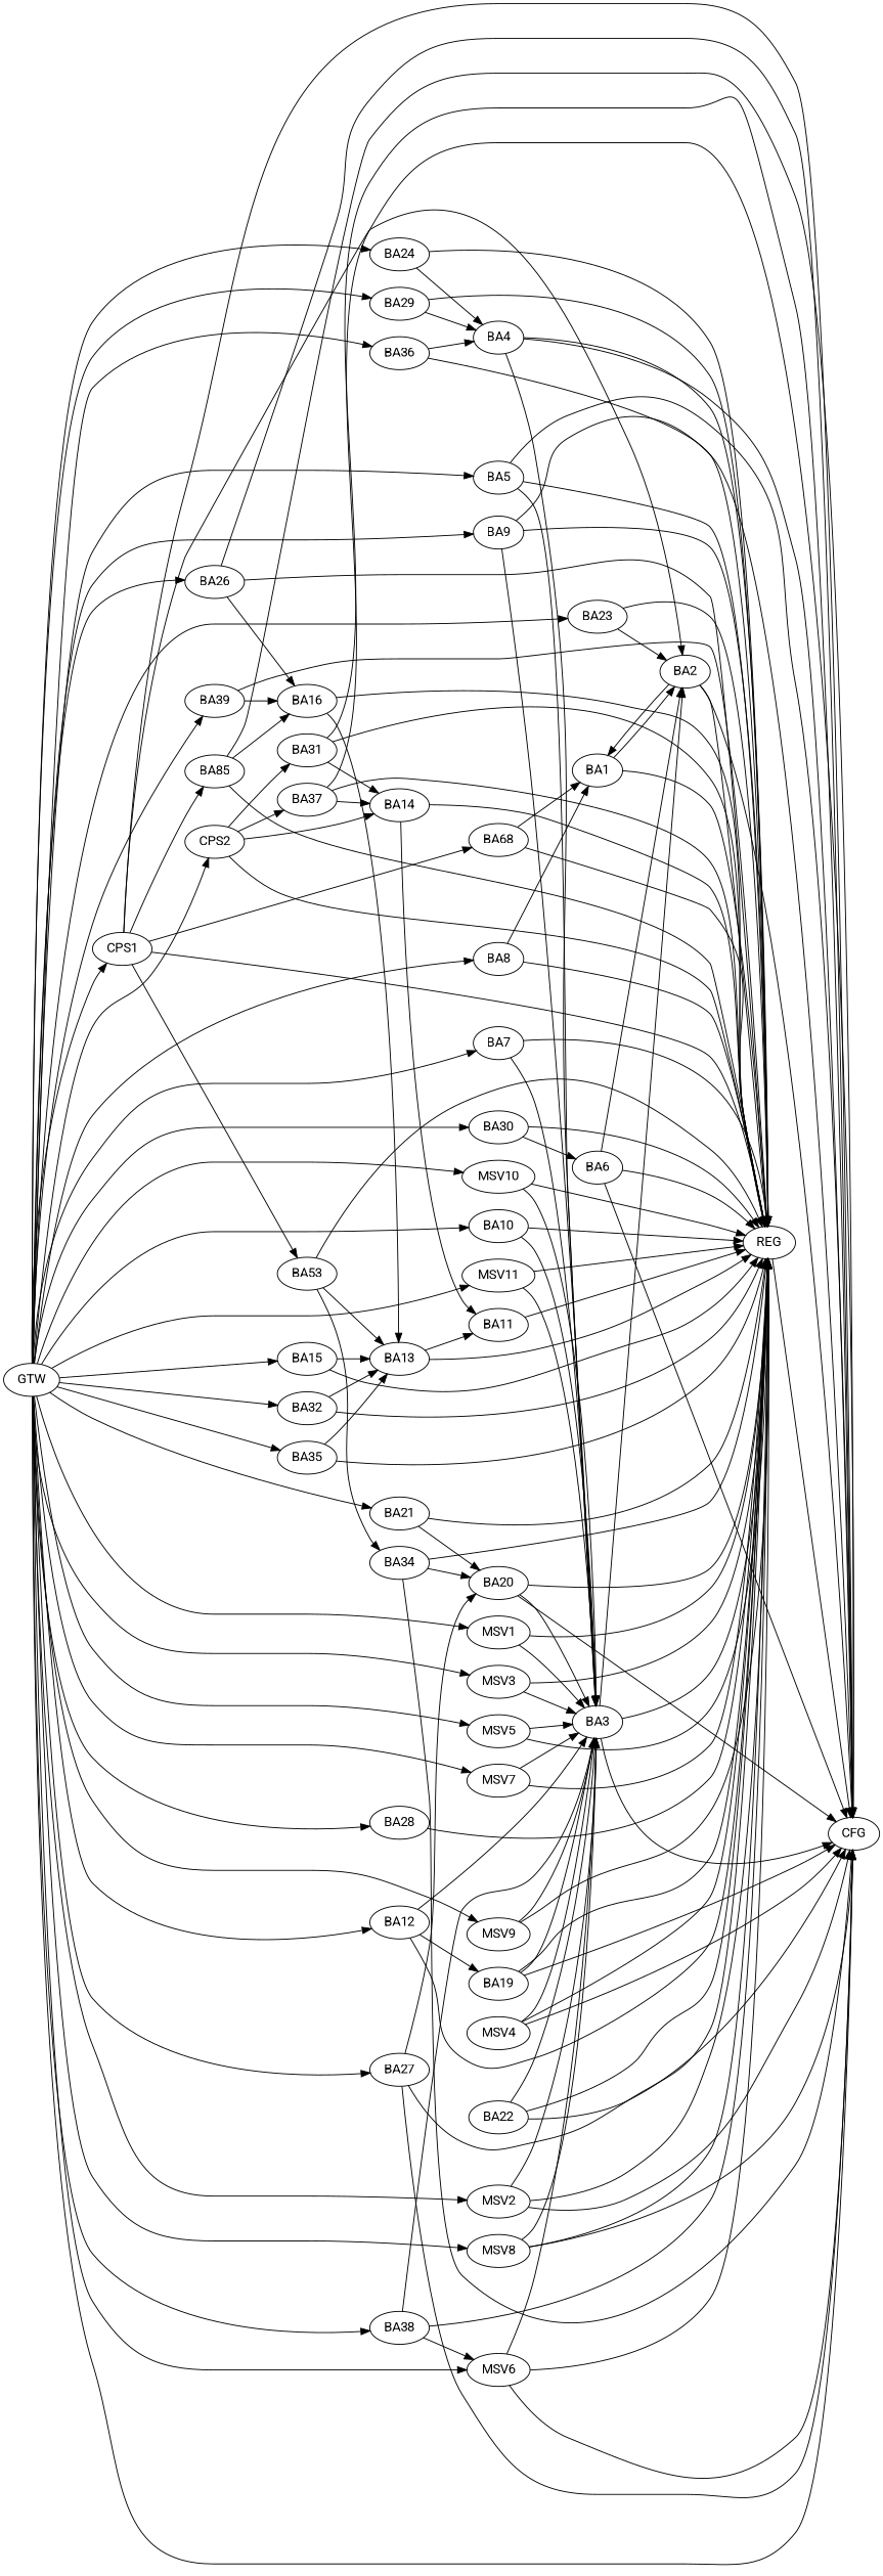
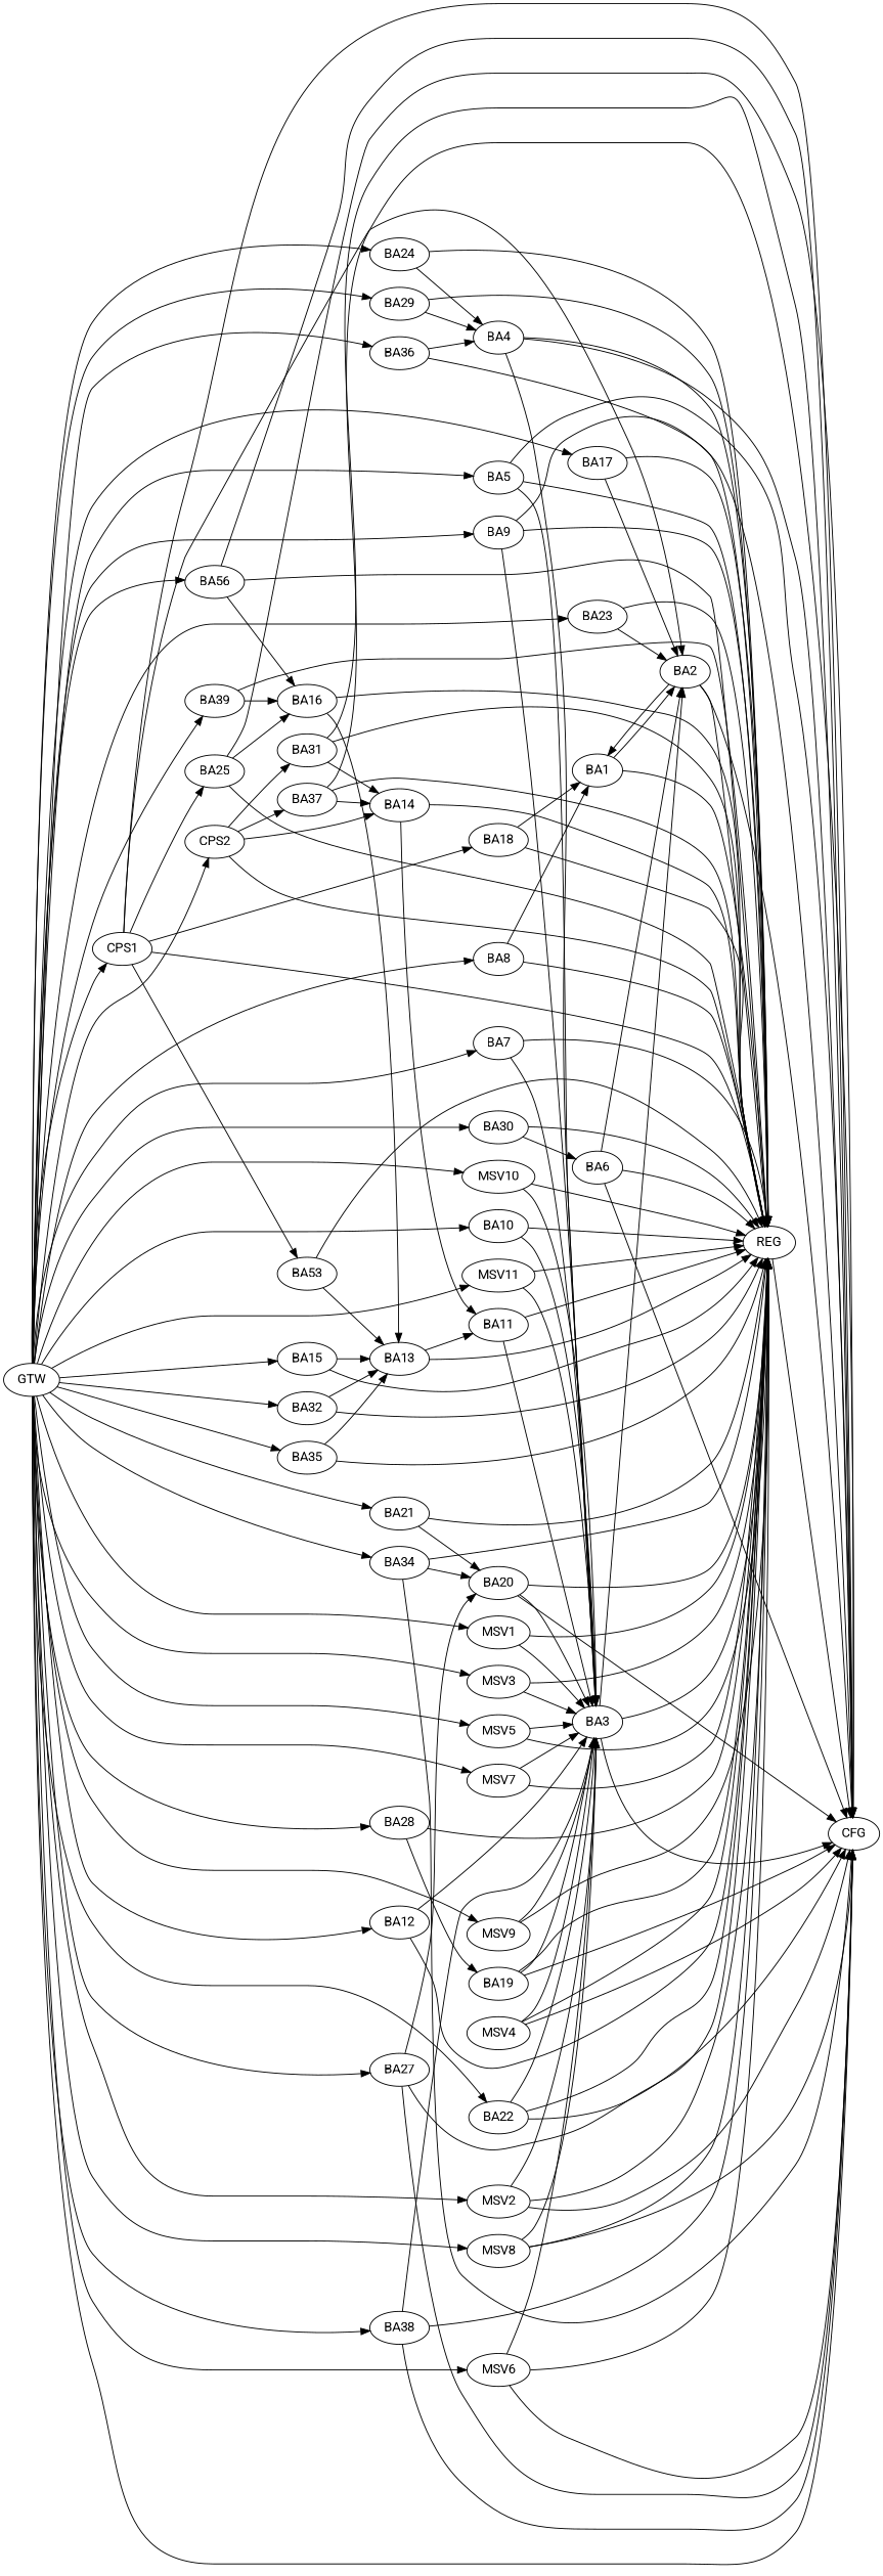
  strict digraph {
    fontname=Roboto
    rankdir=LR
    node [fontname=Roboto]
    edge [fontname=Roboto]
    n1 [label=BA1]
    n2 [label=BA2]
    n3 [label=REG]
    n4 [label=CFG]
    n5 [label=BA3]
    n6 [label=BA4]
    n7 [label=BA5]
    n8 [label=BA6]
    n9 [label=BA7]
    n10 [label=BA8]
    n11 [label=BA9]
    n12 [label=BA10]
    n13 [label=BA11]
    n14 [label=BA12]
    n15 [label=BA13]
    n16 [label=BA14]
    n17 [label=BA15]
    n18 [label=BA16]
-   n20 [label=BA68]
+   n19 [label=BA17]
+   n20 [label=BA18]
    n21 [label=BA19]
    n22 [label=BA20]
    n23 [label=BA21]
    n24 [label=BA22]
    n25 [label=BA23]
    n26 [label=BA24]
-   n27 [label=BA85]
-   n28 [label=BA26]
+   n27 [label=BA25]
+   n28 [label=BA56]
    n29 [label=BA27]
    n30 [label=BA28]
    n31 [label=BA29]
    n32 [label=BA30]
    n33 [label=BA31]
    n34 [label=BA32]
    n35 [label=BA53]
    n36 [label=BA34]
    n37 [label=BA35]
    n38 [label=BA36]
    n39 [label=BA37]
    n40 [label=BA38]
    n41 [label=BA39]
    n42 [label=CPS1]
    n43 [label=CPS2]
    n44 [label=GTW]
    n45 [label=MSV1]
    n46 [label=MSV2]
    n47 [label=MSV3]
    n48 [label=MSV5]
    n49 [label=MSV6]
    n50 [label=MSV7]
    n51 [label=MSV8]
    n52 [label=MSV9]
    n53 [label=MSV10]
    n54 [label=MSV11]
    n55 [label=MSV4]
    n1 -> n2
    n1 -> n3
    n2 -> n1
    n2 -> n3
    n2 -> n4
    n3 -> n4
    n5 -> n2
    n5 -> n3
    n5 -> n4
    n6 -> n3
    n6 -> n4
    n6 -> n5
    n7 -> n3
    n7 -> n4
    n7 -> n5
    n8 -> n2
    n8 -> n3
    n8 -> n4
    n9 -> n3
    n9 -> n5
    n10 -> n1
    n10 -> n3
    n11 -> n3
    n11 -> n4
    n11 -> n5
    n12 -> n3
    n12 -> n5
    n13 -> n3
+   n13 -> n5
    n14 -> n3
    n14 -> n5
    n15 -> n3
    n15 -> n13
    n16 -> n3
    n16 -> n13
    n17 -> n3
    n17 -> n15
    n18 -> n3
    n18 -> n15
+   n19 -> n2
+   n19 -> n3
    n20 -> n1
    n20 -> n3
    n21 -> n3
    n21 -> n4
    n21 -> n5
    n22 -> n3
    n22 -> n4
    n22 -> n5
    n23 -> n3
    n23 -> n22
    n24 -> n3
    n24 -> n4
    n24 -> n5
    n25 -> n2
    n25 -> n3
    n26 -> n3
    n26 -> n6
    n27 -> n3
    n27 -> n4
    n27 -> n18
    n28 -> n3
    n28 -> n4
    n28 -> n18
    n29 -> n3
    n29 -> n4
    n29 -> n22
    n30 -> n3
-   n14 -> n21
+   n30 -> n21
    n31 -> n3
    n31 -> n6
    n32 -> n3
    n32 -> n8
    n33 -> n3
    n33 -> n4
    n33 -> n16
    n34 -> n3
    n34 -> n15
    n35 -> n3
    n35 -> n15
    n36 -> n3
    n36 -> n4
    n36 -> n22
    n37 -> n3
    n37 -> n15
    n38 -> n3
    n38 -> n6
    n39 -> n3
    n39 -> n4
    n39 -> n16
    n40 -> n3
-   n40 -> n49
+   n40 -> n4
    n40 -> n5
    n41 -> n3
    n41 -> n18
    n42 -> n2
    n42 -> n3
    n42 -> n4
    n42 -> n20
    n42 -> n27
    n42 -> n35
    n43 -> n3
    n43 -> n16
    n43 -> n33
    n43 -> n39
    n44 -> n4
    n44 -> n7
    n44 -> n9
    n44 -> n10
    n44 -> n11
    n44 -> n12
    n44 -> n14
    n44 -> n17
+   n44 -> n19
    n44 -> n23
+   n44 -> n24
    n44 -> n25
    n44 -> n26
    n44 -> n28
    n44 -> n29
    n44 -> n30
    n44 -> n31
    n44 -> n32
    n44 -> n34
-   n35 -> n36
+   n44 -> n36
    n44 -> n37
    n44 -> n38
    n44 -> n40
    n44 -> n41
    n44 -> n42
    n44 -> n43
    n44 -> n45
    n44 -> n46
    n44 -> n47
    n44 -> n48
    n44 -> n49
    n44 -> n50
    n44 -> n51
    n44 -> n52
    n44 -> n53
    n44 -> n54
    n45 -> n3
    n45 -> n5
    n46 -> n3
    n46 -> n4
    n46 -> n5
    n47 -> n3
    n47 -> n5
    n48 -> n3
    n48 -> n5
    n49 -> n3
    n49 -> n4
    n49 -> n5
    n50 -> n3
    n50 -> n5
    n51 -> n3
    n51 -> n4
    n51 -> n5
    n52 -> n3
    n52 -> n5
    n53 -> n3
    n53 -> n5
    n54 -> n3
    n54 -> n5
    n55 -> n3
    n55 -> n4
    n55 -> n5
  }
